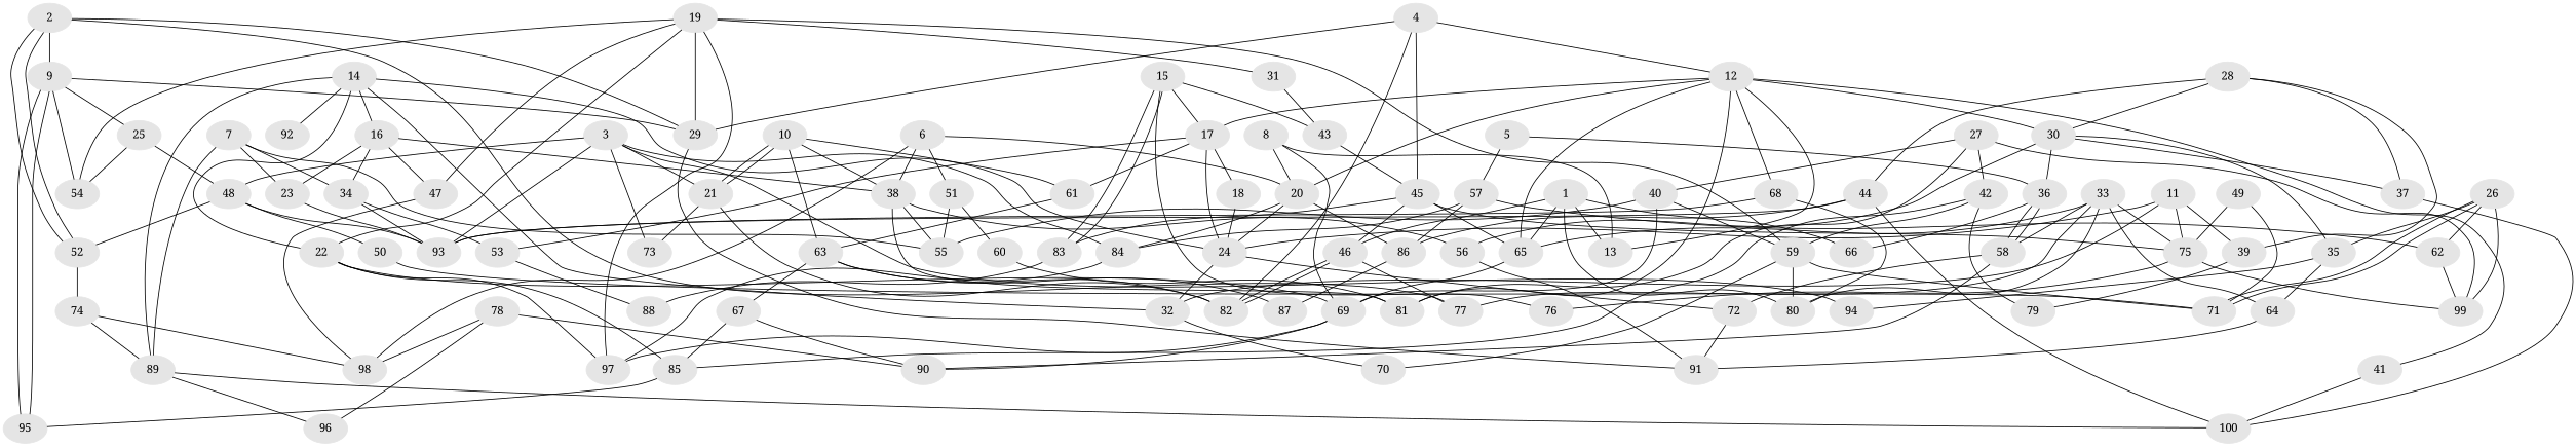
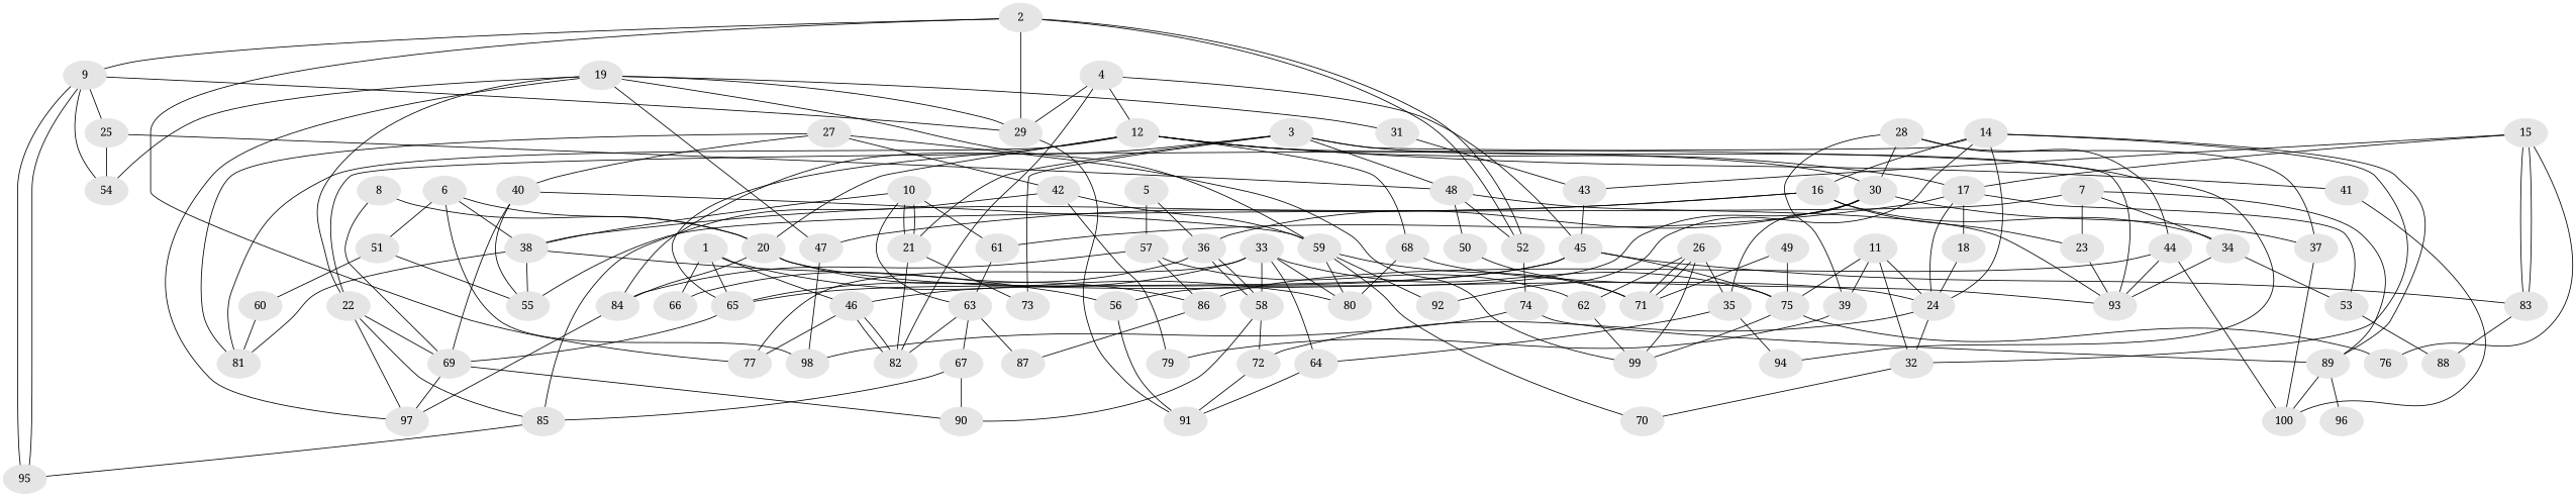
  graph {
    fontname="Noto Serif"
    node [color=gray90 fontname="Noto Serif" style=filled]
    edge [fontname="Noto Serif"]
    1
-   13
    65
    66
    80
    46
    57
    84
    86
    62
    69
    2
    9
    29
    52
    77
    25
    54
    95
    91
    74
    3
    21
    48
    73
    93
    94
    82
    50
    97
    4
    12
    45
    20
    17
    30
    41
    68
    81
    75
    83
    5
    36
    58
    6
    38
    51
    98
    24
    55
    56
    60
    7
    23
    34
    89
    53
    100
    96
    8
    90
    10
    61
    63
    67
    87
    11
    32
    39
    72
    70
    79
    76
    99
    18
    35
    37
    14
    16
    22
    92
    47
    85
    15
    43
    88
    19
    31
    59
    71
    26
    64
    27
    40
    42
    28
    44
    33
    49
-   78
-   1 -- 13
    1 -- 65
    1 -- 66
    1 -- 80
    1 -- 46
    65 -- 69
    46 -- 77
    46 -- 82
    46 -- 82
    57 -- 84
    57 -- 86
    57 -- 62
    84 -- 97
    86 -- 87
    62 -- 99
    69 -- 97
    69 -- 90
    2 -- 9
    2 -- 29
    2 -- 52
    2 -- 52
    2 -- 77
    9 -- 29
    9 -- 25
    9 -- 54
    9 -- 95
    9 -- 95
    29 -- 91
    52 -- 74
    25 -- 54
    25 -- 48
    74 -- 98
    74 -- 89
    3 -- 84
    3 -- 21
    3 -- 48
    3 -- 73
    3 -- 93
    3 -- 94
    21 -- 73
    21 -- 82
    48 -- 52
    48 -- 93
    48 -- 50
    50 -- 71
    4 -- 29
    4 -- 82
    4 -- 12
    4 -- 45
-   12 -- 13
    12 -- 65
    12 -- 20
    12 -- 17
    12 -- 30
    12 -- 41
    12 -- 68
    12 -- 81
    45 -- 65
    45 -- 46
    45 -- 75
    45 -- 83
    20 -- 84
    20 -- 86
    20 -- 24
    17 -- 24
    17 -- 53
    17 -- 61
    17 -- 18
    30 -- 36
    30 -- 56
    30 -- 35
    30 -- 37
    41 -- 100
    68 -- 80
    68 -- 93
    75 -- 76
    75 -- 99
    83 -- 88
    5 -- 57
    5 -- 36
    36 -- 66
    36 -- 58
    36 -- 58
    58 -- 90
    58 -- 72
    6 -- 20
    6 -- 38
    6 -- 51
    6 -- 98
    38 -- 81
    38 -- 55
    38 -- 56
    51 -- 55
    51 -- 60
    24 -- 32
    24 -- 72
    56 -- 91
    60 -- 81
    7 -- 55
    7 -- 23
    7 -- 34
    7 -- 89
    23 -- 93
    34 -- 93
    34 -- 53
    89 -- 100
    89 -- 96
    53 -- 88
-   8 -- 13
    8 -- 69
    8 -- 20
    10 -- 21
    10 -- 21
    10 -- 38
    10 -- 61
    10 -- 63
    61 -- 63
    63 -- 82
    63 -- 67
    63 -- 87
    67 -- 90
    67 -- 85
    11 -- 75
    11 -- 24
    11 -- 32
    11 -- 39
    32 -- 70
    39 -- 79
    72 -- 91
    18 -- 24
    35 -- 94
    35 -- 64
    37 -- 100
    14 -- 24
    14 -- 89
    14 -- 32
    14 -- 16
    14 -- 22
    14 -- 92
    16 -- 38
    16 -- 23
    16 -- 34
    16 -- 47
    22 -- 69
    22 -- 97
    22 -- 85
    47 -- 98
    85 -- 95
    15 -- 17
    15 -- 83
    15 -- 83
    15 -- 76
    15 -- 43
    43 -- 45
    19 -- 29
    19 -- 54
    19 -- 97
    19 -- 22
    19 -- 47
    19 -- 31
    19 -- 59
    31 -- 43
    59 -- 80
    59 -- 70
+   59 -- 92
    59 -- 71
    26 -- 62
    26 -- 99
    26 -- 35
    26 -- 71
    26 -- 71
    64 -- 91
    27 -- 81
    27 -- 99
    27 -- 40
    27 -- 42
    40 -- 69
    40 -- 55
    40 -- 59
    42 -- 79
    42 -- 85
    42 -- 59
    28 -- 30
    28 -- 39
    28 -- 37
    28 -- 44
    44 -- 86
    44 -- 93
    44 -- 100
    33 -- 65
    33 -- 80
    33 -- 77
    33 -- 75
    33 -- 58
    33 -- 64
    49 -- 75
    49 -- 71
-   78 -- 98
-   78 -- 96
-   78 -- 90
  }
